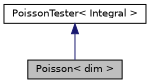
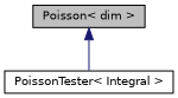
  digraph {
    node [color=black fontname=Helvetica fontsize=10 shape=record]
    n1 [fillcolor=grey75 fontcolor=black height=0.2 label="Poisson\< dim \>" style=filled width=0.4]
    n2 [height=0.2 label="PoissonTester\< Integral \>" width=0.4]
-   n2 -> n1 [color=midnightblue dir=back fontname=Helvetica fontsize=10 labelfontname=Helvetica labelfontsize=10 style=solid]
+   n1 -> n2 [color=midnightblue dir=back fontname=Helvetica fontsize=10 labelfontname=Helvetica labelfontsize=10 style=solid]
  }
